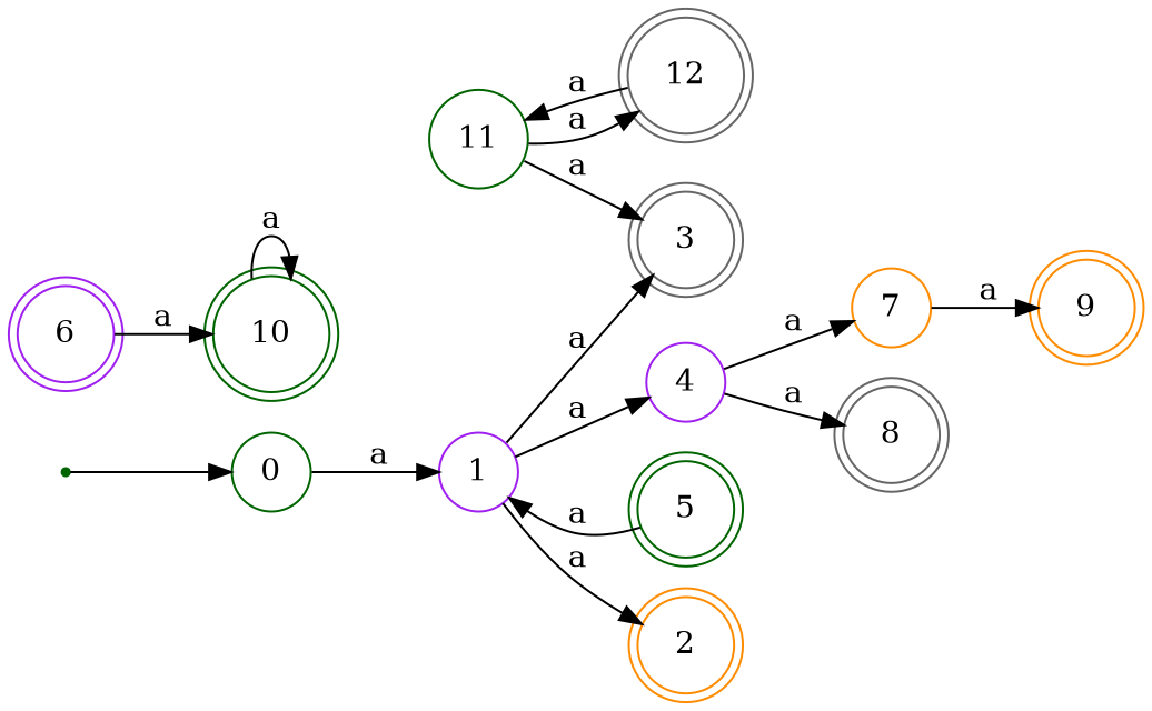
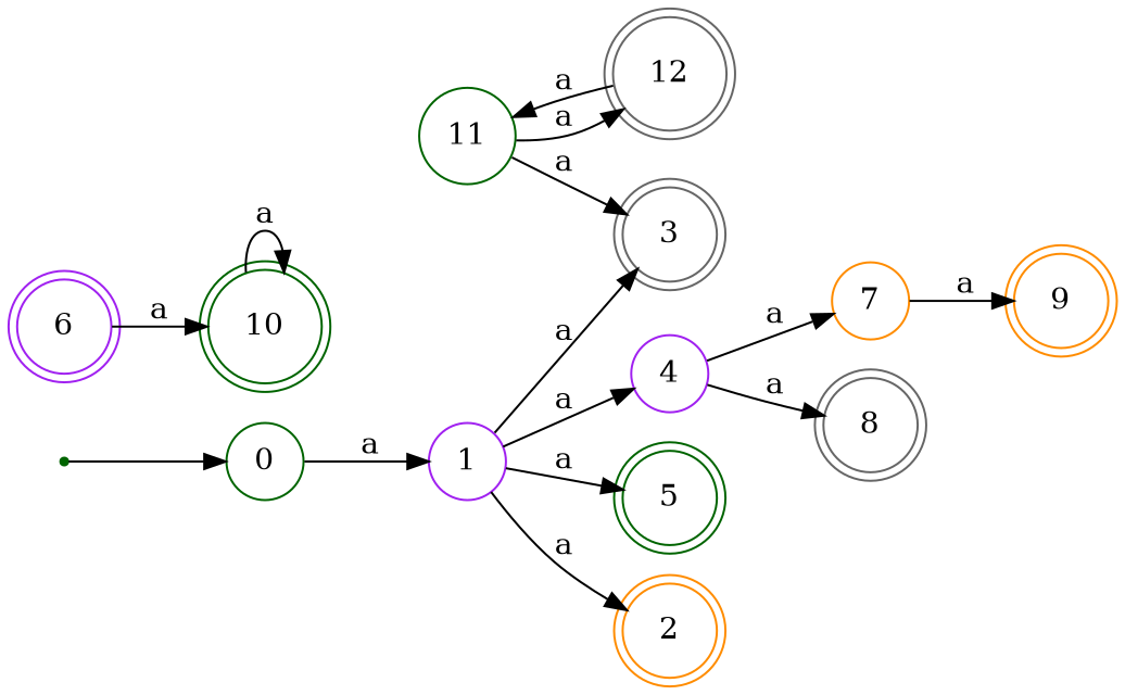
  digraph {
    rankdir=LR
    node [color=darkgreen shape=doublecircle]
    dummy0 [shape=point]
    0 [shape=circle]
    1 [color=purple shape=circle]
    2 [color=darkorange]
    3 [color=gray40]
    4 [color=purple shape=circle]
    5
    7 [color=darkorange shape=circle]
    8 [color=gray40]
    11 [shape=circle]
    12 [color=gray40]
    6 [color=purple]
    10
    9 [color=darkorange]
    dummy0 -> 0
    0 -> 1 [label=a]
    1 -> 2 [label=a]
    1 -> 3 [label=a]
    1 -> 4 [label=a]
-   5 -> 1 [label=a]
+   1 -> 5 [label=a]
    4 -> 7 [label=a]
    4 -> 8 [label=a]
    7 -> 9 [label=a]
    11 -> 3 [label=a]
    11 -> 12 [label=a]
    12 -> 11 [label=a]
    6 -> 10 [label=a]
    10 -> 10 [label=a]
  }
